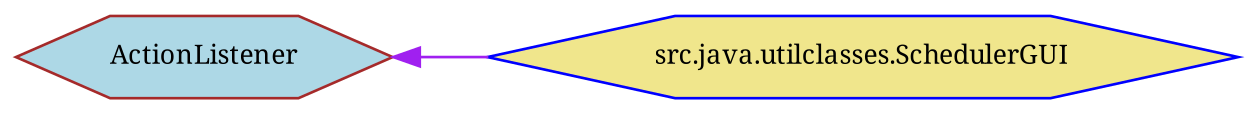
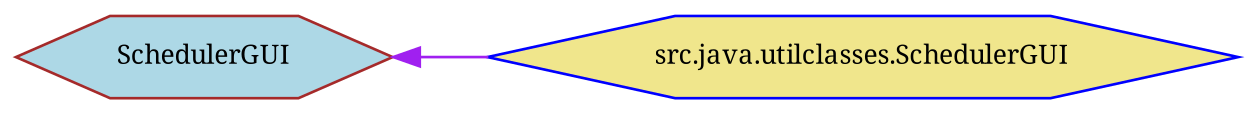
  digraph {
    rankdir=LR
    fontname="Noto Serif"
    node [fontname="Noto Serif" fontsize=10 shape=hexagon style=filled]
-   n1 [color=brown fillcolor=lightblue height=0.2 label=ActionListener width=0.4]
+   n1 [color=brown fillcolor=lightblue height=0.2 label=SchedulerGUI width=0.4]
    n2 [color=blue fillcolor=khaki height=0.2 label="src.java.utilclasses.SchedulerGUI" width=0.4]
    n1 -> n2 [color=purple dir=back fontname="Noto Serif" fontsize=10 labelfontname=Helvetica labelfontsize=10 style=solid]
  }
